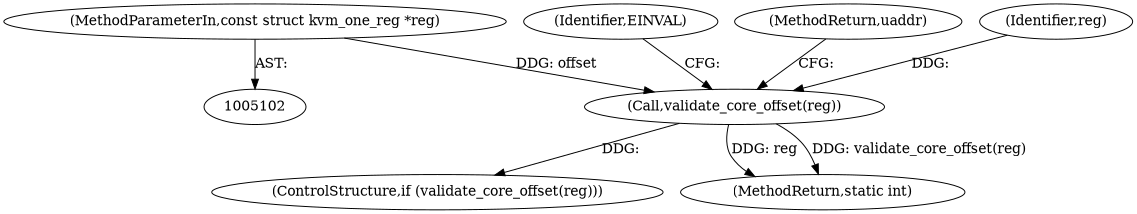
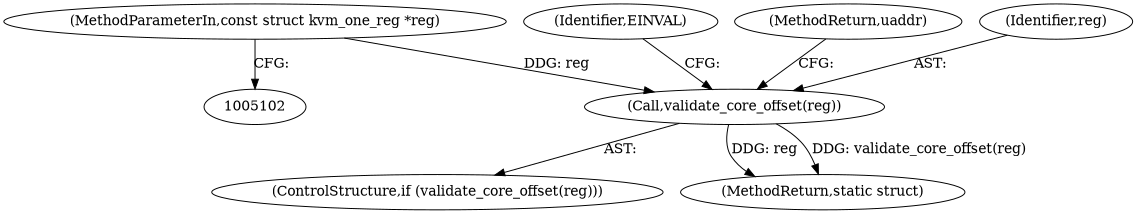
  digraph {
    n1 [label="(Call,validate_core_offset(reg))"]
    n2 [label="(ControlStructure,if (validate_core_offset(reg)))"]
-   n3 [label="(MethodReturn,static int)"]
+   n3 [label="(MethodReturn,static struct)"]
    n4 [label="(Identifier,reg)"]
    n5 [label="(MethodParameterIn,const struct kvm_one_reg *reg)"]
    n6 [label=1005102]
    n7 [label="(Identifier,EINVAL)"]
    n8 [label="(MethodReturn,uaddr)"]
-   n1 -> n2 [label="DDG: "]
+   n1 -> n2 [label="AST: "]
    n1 -> n3 [label="DDG: validate_core_offset(reg)"]
    n1 -> n3 [label="DDG: reg"]
-   n4 -> n1 [label="DDG: "]
-   n5 -> n1 [label="DDG: offset"]
-   n5 -> n6 [label="AST: "]
+   n4 -> n1 [label="AST: "]
+   n5 -> n1 [label="DDG: reg"]
+   n5 -> n6 [label="CFG: "]
    n7 -> n1 [label="CFG: "]
    n8 -> n1 [label="CFG: "]
  }
